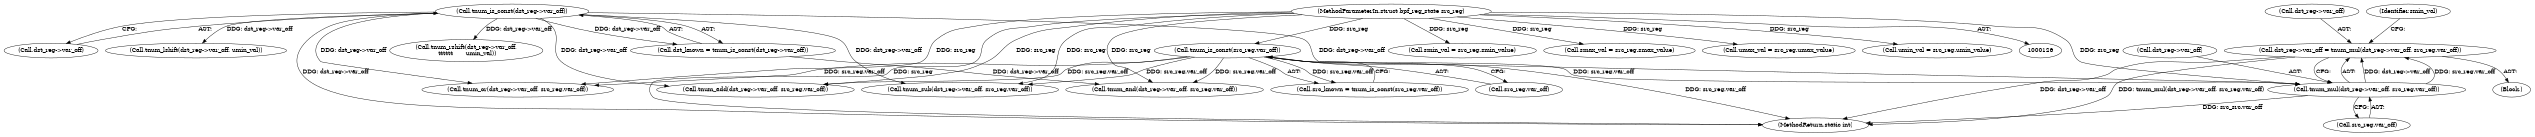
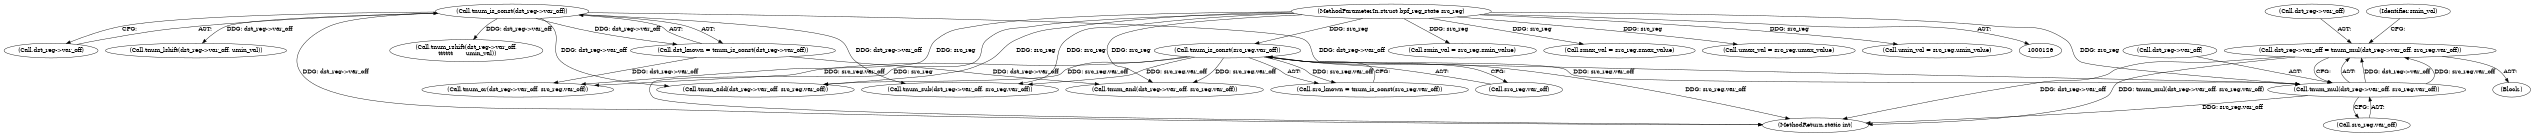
  digraph {
    n1 [label="(Call,dst_reg->var_off = tnum_mul(dst_reg->var_off, src_reg.var_off))"]
    n2 [label="(Call,tnum_mul(dst_reg->var_off, src_reg.var_off))"]
    n3 [label="(Block,)"]
    n4 [label="(MethodReturn,static int)"]
    n5 [label="(Call,src_reg.var_off)"]
    n6 [label="(Call,tnum_is_const(dst_reg->var_off))"]
    n7 [label="(Call,dst_reg->var_off)"]
    n8 [label="(Call,tnum_add(dst_reg->var_off, src_reg.var_off))"]
    n9 [label="(Call,tnum_lshift(dst_reg->var_off, umin_val))"]
    n10 [label="(Call,tnum_or(dst_reg->var_off, src_reg.var_off))"]
    n11 [label="(Call,dst_known = tnum_is_const(dst_reg->var_off))"]
    n12 [label="(Call,tnum_sub(dst_reg->var_off, src_reg.var_off))"]
    n13 [label="(Call,tnum_rshift(dst_reg->var_off,\n \t\t\t\t\t\t       umin_val))"]
    n14 [label="(Call,tnum_and(dst_reg->var_off, src_reg.var_off))"]
    n15 [label="(Call,tnum_is_const(src_reg.var_off))"]
    n16 [label="(Call,src_reg.var_off)"]
    n17 [label="(Call,src_known = tnum_is_const(src_reg.var_off))"]
    n18 [label="(MethodParameterIn,struct bpf_reg_state src_reg)"]
    n19 [label="(Call,smin_val = src_reg.smin_value)"]
    n20 [label="(Call,smax_val = src_reg.smax_value)"]
    n21 [label="(Call,umax_val = src_reg.umax_value)"]
    n22 [label="(Call,umin_val = src_reg.umin_value)"]
    1000126
    n24 [label="(Call,dst_reg->var_off)"]
    n25 [label="(Identifier,smin_val)"]
    n26 [label="(Call,dst_reg->var_off)"]
    n1 -> n2 [label="CFG: "]
    n1 -> n3 [label="AST: "]
    n1 -> n4 [label="DDG: dst_reg->var_off"]
    n1 -> n4 [label="DDG: tnum_mul(dst_reg->var_off, src_reg.var_off)"]
    n2 -> n1 [label="AST: "]
    n2 -> n1 [label="DDG: dst_reg->var_off"]
    n2 -> n1 [label="DDG: src_reg.var_off"]
-   n2 -> n4 [label="DDG: src_src.var_off"]
+   n2 -> n4 [label="DDG: src_reg.var_off"]
    n2 -> n5 [label="CFG: "]
    n5 -> n2 [label="AST: "]
    n6 -> n2 [label="DDG: dst_reg->var_off"]
    n6 -> n4 [label="DDG: dst_reg->var_off"]
    n6 -> n7 [label="CFG: "]
    n6 -> n8 [label="DDG: dst_reg->var_off"]
    n6 -> n9 [label="DDG: dst_reg->var_off"]
-   n6 -> n10 [label="DDG: dst_reg->var_off"]
+   n11 -> n10 [label="DDG: dst_reg->var_off"]
    n6 -> n11 [label="AST: "]
    n6 -> n11 [label="DDG: dst_reg->var_off"]
    n6 -> n12 [label="DDG: dst_reg->var_off"]
    n6 -> n13 [label="DDG: dst_reg->var_off"]
    n7 -> n6 [label="AST: "]
    n11 -> n6 [label="AST: "]
    n11 -> n14 [label="DDG: dst_reg->var_off"]
    n15 -> n2 [label="DDG: src_reg.var_off"]
    n15 -> n4 [label="DDG: src_reg.var_off"]
    n15 -> n8 [label="DDG: src_reg.var_off"]
    n15 -> n10 [label="DDG: src_reg.var_off"]
    n15 -> n12 [label="DDG: src_reg.var_off"]
    n15 -> n14 [label="DDG: src_reg.var_off"]
    n15 -> n16 [label="CFG: "]
    n15 -> n17 [label="AST: "]
    n15 -> n17 [label="DDG: src_reg.var_off"]
    n16 -> n15 [label="AST: "]
    n17 -> n15 [label="CFG: "]
    n18 -> n2 [label="DDG: src_reg"]
    n18 -> n4 [label="DDG: src_reg"]
    n18 -> n8 [label="DDG: src_reg"]
    n18 -> n10 [label="DDG: src_reg"]
    n18 -> n12 [label="DDG: src_reg"]
    n18 -> n14 [label="DDG: src_reg"]
    n18 -> n15 [label="DDG: src_reg"]
    n18 -> n19 [label="DDG: src_reg"]
    n18 -> n20 [label="DDG: src_reg"]
    n18 -> n21 [label="DDG: src_reg"]
    n18 -> n22 [label="DDG: src_reg"]
    n18 -> 1000126 [label="AST: "]
    n24 -> n1 [label="AST: "]
    n25 -> n1 [label="CFG: "]
    n26 -> n2 [label="AST: "]
  }
